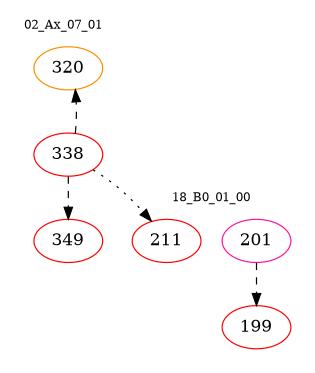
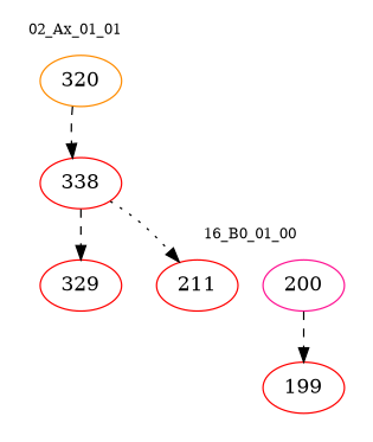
  digraph {
    node [color=red]
    edge [color=black style=dashed]
    n1 [color=darkorange label=320]
-   n2 [label=349]
+   n2 [label=329]
    n3 [label=338]
-   n4 [color=deeppink label=201]
+   n4 [color=deeppink label=200]
    n5 [label=199]
    n6 [label=211]
    subgraph cluster_1 {
      color=white
      fontsize=10
-     label="02_Ax_07_01"
+     label="02_Ax_01_01"
      n1
      n2
      n3
    }
    subgraph cluster_2 {
      color=white
      fontsize=10
-     label="18_B0_01_00"
+     label="16_B0_01_00"
      n4
      n5
      n6
    }
-   n3 -> n1
+   n1 -> n3
    n3 -> n2
    n3 -> n6 [style=dotted]
    n4 -> n5
  }
